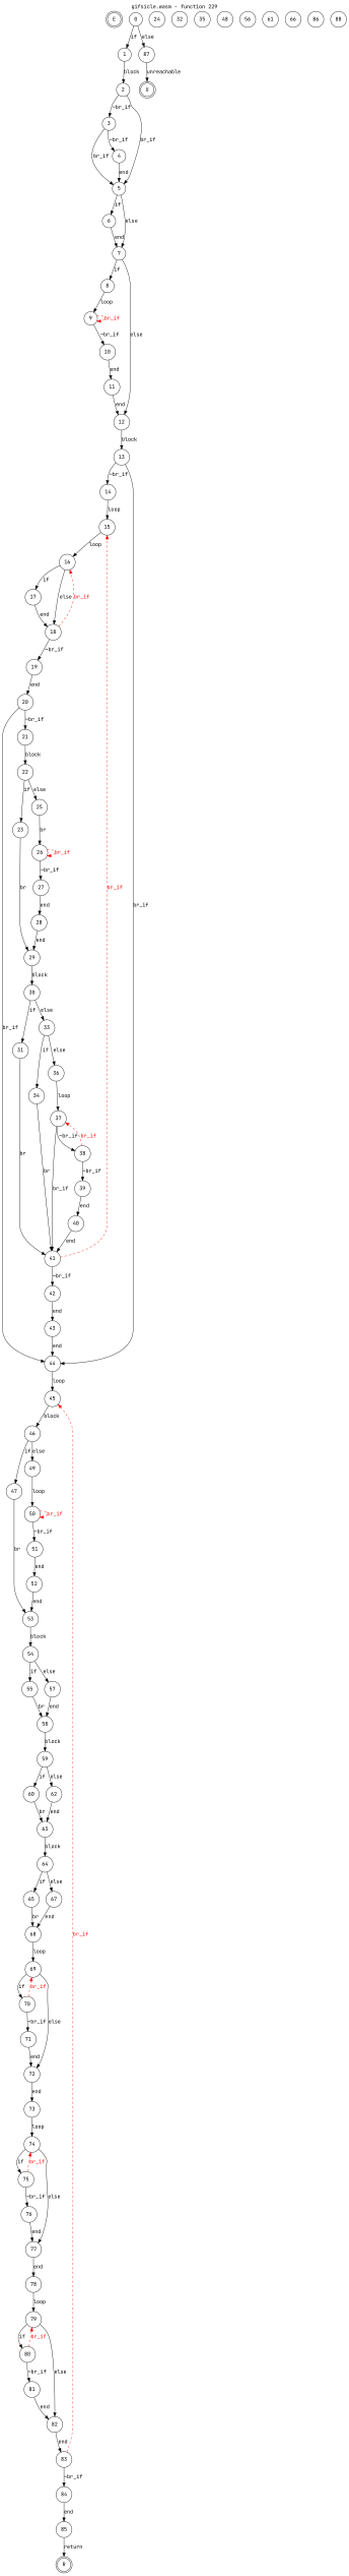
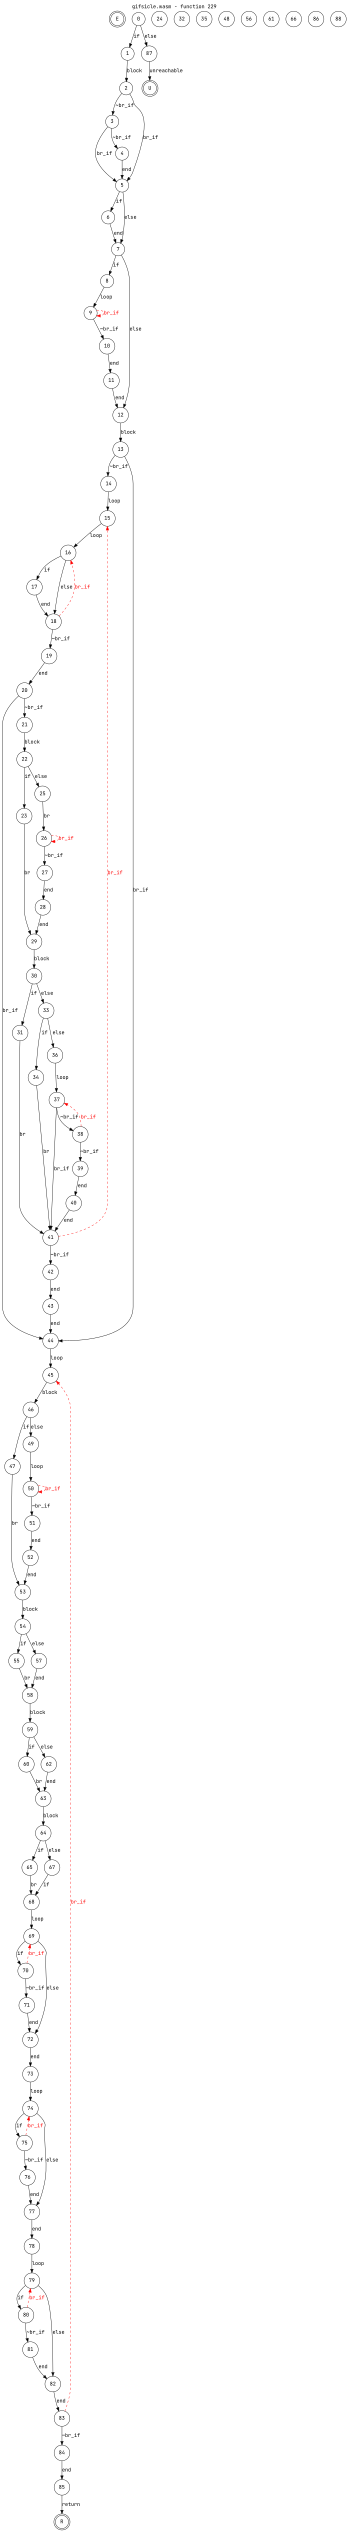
  digraph {
    fontname="JetBrains Mono"
    label="gifsicle.wasm - function 229"
    labelfontcolor=black
    labelfontname=Helvetica
    labelfontsize=16
    labelloc=t
    node [fontname="JetBrains Mono" shape=circle fontcolor=black]
    edge [fontname="JetBrains Mono"]
    E [shape=doublecircle fontcolor=""]
    U [shape=doublecircle fontcolor=""]
    R [shape=doublecircle fontcolor=""]
    n4 [label=0]
    n5 [label=1]
    n6 [label=87]
    n7 [label=2]
    n8 [label=3]
    n9 [label=5]
    n10 [label=4]
    n11 [label=6]
    n12 [label=7]
    n13 [label=8]
    n14 [label=12]
    n15 [label=9]
    n16 [label=13]
    n17 [label=10]
    n18 [label=11]
    n19 [label=14]
    n20 [label=44]
    n21 [label=15]
    n22 [label=45]
    n23 [label=16]
    n24 [label=17]
    n25 [label=18]
    n26 [label=19]
    n27 [label=20]
    n28 [label=21]
    n29 [label=22]
    n30 [label=23]
    n31 [label=25]
    n32 [label=29]
    n33 [label=26]
    n34 [label=30]
    n35 [label=24]
    n36 [label=27]
    n37 [label=28]
    n38 [label=31]
    n39 [label=33]
    n40 [label=41]
    n41 [label=34]
    n42 [label=36]
    n43 [label=42]
    n44 [label=32]
    n45 [label=37]
    n46 [label=35]
    n47 [label=38]
    n48 [label=39]
    n49 [label=40]
    n50 [label=43]
    n51 [label=46]
    n52 [label=47]
    n53 [label=49]
    n54 [label=53]
    n55 [label=50]
    n56 [label=54]
    n57 [label=48]
    n58 [label=51]
    n59 [label=52]
    n60 [label=55]
    n61 [label=57]
    n62 [label=58]
    n63 [label=59]
    n64 [label=56]
    n65 [label=60]
    n66 [label=62]
    n67 [label=63]
    n68 [label=64]
    n69 [label=61]
    n70 [label=65]
    n71 [label=67]
    n72 [label=68]
    n73 [label=69]
    n74 [label=66]
    n75 [label=70]
    n76 [label=72]
    n77 [label=71]
    n78 [label=73]
    n79 [label=74]
    n80 [label=75]
    n81 [label=77]
    n82 [label=76]
    n83 [label=78]
    n84 [label=79]
    n85 [label=80]
    n86 [label=82]
    n87 [label=81]
    n88 [label=83]
    n89 [label=84]
    n90 [label=85]
    n91 [label=86]
    n92 [label=88]
    n4 -> n5 [label=if]
    n4 -> n6 [label=else]
    n5 -> n7 [label=block]
    n6 -> U [label=unreachable]
    n7 -> n8 [label="~br_if"]
    n7 -> n9 [label=br_if]
    n8 -> n9 [label=br_if]
    n8 -> n10 [label="~br_if"]
    n9 -> n11 [label=if]
    n9 -> n12 [label=else]
    n10 -> n9 [label=end]
    n11 -> n12 [label=end]
    n12 -> n13 [label=if]
    n12 -> n14 [label=else]
    n13 -> n15 [label=loop]
    n14 -> n16 [label=block]
    n15 -> n15 [color=red fontcolor=red label=br_if style=dashed]
    n15 -> n17 [label="~br_if"]
    n16 -> n19 [label="~br_if"]
    n16 -> n20 [label=br_if]
    n17 -> n18 [label=end]
    n18 -> n14 [label=end]
    n19 -> n21 [label=loop]
    n20 -> n22 [label=loop]
    n21 -> n23 [label=loop]
    n22 -> n51 [label=block]
    n23 -> n24 [label=if]
    n23 -> n25 [label=else]
    n24 -> n25 [label=end]
    n25 -> n23 [color=red fontcolor=red label=br_if style=dashed]
    n25 -> n26 [label="~br_if"]
    n26 -> n27 [label=end]
    n27 -> n20 [label=br_if]
    n27 -> n28 [label="~br_if"]
    n28 -> n29 [label=block]
    n29 -> n30 [label=if]
    n29 -> n31 [label=else]
    n30 -> n32 [label=br]
    n31 -> n33 [label=br]
    n32 -> n34 [label=block]
    n33 -> n33 [color=red fontcolor=red label=br_if style=dashed]
    n33 -> n36 [label="~br_if"]
    n34 -> n38 [label=if]
    n34 -> n39 [label=else]
    n36 -> n37 [label=end]
    n37 -> n32 [label=end]
    n38 -> n40 [label=br]
    n39 -> n41 [label=if]
    n39 -> n42 [label=else]
    n40 -> n21 [color=red fontcolor=red label=br_if style=dashed]
    n40 -> n43 [label="~br_if"]
    n41 -> n40 [label=br]
    n42 -> n45 [label=loop]
    n43 -> n50 [label=end]
    n45 -> n40 [label=br_if]
    n45 -> n47 [label="~br_if"]
    n47 -> n45 [color=red fontcolor=red label=br_if style=dashed]
    n47 -> n48 [label="~br_if"]
    n48 -> n49 [label=end]
    n49 -> n40 [label=end]
    n50 -> n20 [label=end]
    n51 -> n52 [label=if]
    n51 -> n53 [label=else]
    n52 -> n54 [label=br]
    n53 -> n55 [label=loop]
    n54 -> n56 [label=block]
    n55 -> n55 [color=red fontcolor=red label=br_if style=dashed]
    n55 -> n58 [label="~br_if"]
    n56 -> n60 [label=if]
    n56 -> n61 [label=else]
    n58 -> n59 [label=end]
    n59 -> n54 [label=end]
    n60 -> n62 [label=br]
    n61 -> n62 [label=end]
    n62 -> n63 [label=block]
    n63 -> n65 [label=if]
    n63 -> n66 [label=else]
    n65 -> n67 [label=br]
    n66 -> n67 [label=end]
    n67 -> n68 [label=block]
    n68 -> n70 [label=if]
    n68 -> n71 [label=else]
    n70 -> n72 [label=br]
-   n71 -> n72 [label=end]
+   n71 -> n72 [label=if]
    n72 -> n73 [label=loop]
    n73 -> n75 [label=if]
    n73 -> n76 [label=else]
    n75 -> n73 [color=red fontcolor=red label=br_if style=dashed]
    n75 -> n77 [label="~br_if"]
    n76 -> n78 [label=end]
    n77 -> n76 [label=end]
    n78 -> n79 [label=loop]
    n79 -> n80 [label=if]
    n79 -> n81 [label=else]
    n80 -> n79 [color=red fontcolor=red label=br_if style=dashed]
    n80 -> n82 [label="~br_if"]
    n81 -> n83 [label=end]
    n82 -> n81 [label=end]
    n83 -> n84 [label=loop]
    n84 -> n85 [label=if]
    n84 -> n86 [label=else]
    n85 -> n84 [color=red fontcolor=red label=br_if style=dashed]
    n85 -> n87 [label="~br_if"]
    n86 -> n88 [label=end]
    n87 -> n86 [label=end]
    n88 -> n22 [color=red fontcolor=red label=br_if style=dashed]
    n88 -> n89 [label="~br_if"]
    n89 -> n90 [label=end]
    n90 -> R [label=return]
  }
